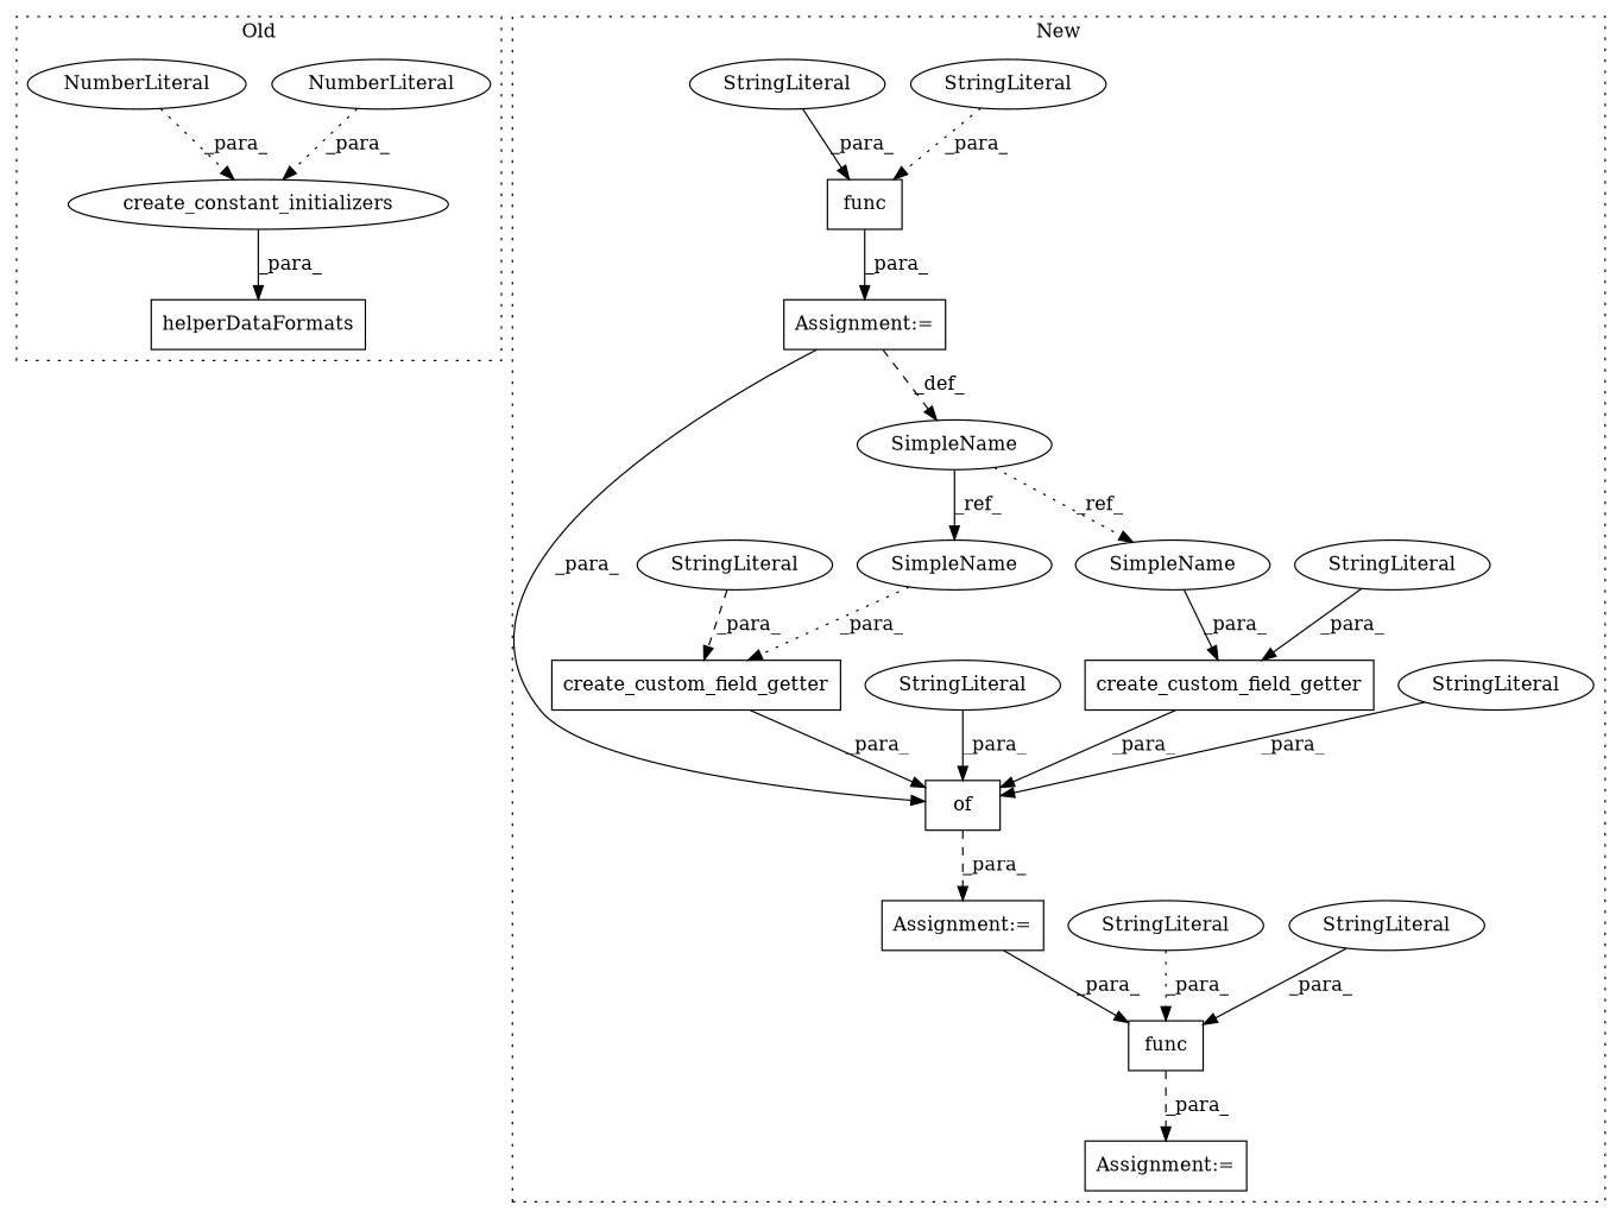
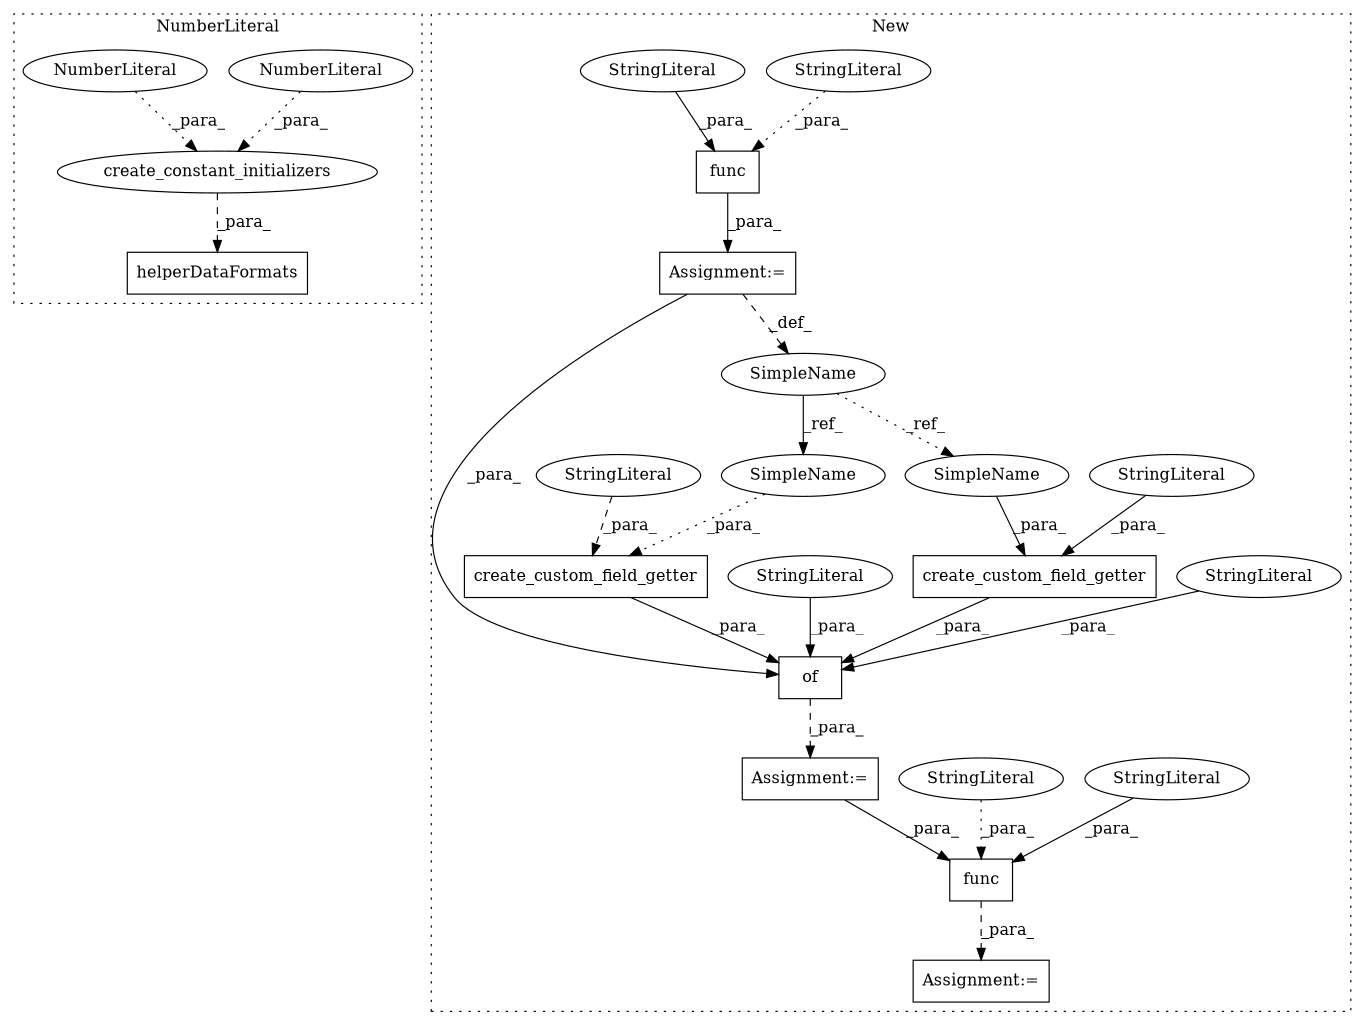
  digraph {
    node [a=45 l=3 shape=ellipse]
    edge [style=solid]
    n1 [a=32 l="29,1" label=create_constant_initializers s="5473,5518"]
    n2 [a=32 l="18,1" label=helperDataFormats s="5619,5643" shape=box]
    n3 [a=34 label=NumberLiteral s=5502]
    n4 [a=34 label=NumberLiteral s=5506]
    n5 [a=32 l="5,1" label=func s="5368,5400" shape=box]
    n6 [a=32 l="27,1" label=create_custom_field_getter s="5318,5354" shape=box]
    n7 [a=32 l="5,1" label=func s="5121,5139" shape=box]
    n8 [a=32 l="27,1" label=create_custom_field_getter s="5276,5312" shape=box]
    n9 [a=32 l="3,1" label=of s="5269,5355" shape=box]
    n10 [a=42 l=5 label=SimpleName s=5115]
    n11 [label=StringLiteral s=5272]
    n12 [a=7 l=1 label="Assignment:=" s=5264 shape=box]
    n13 [a=7 l=1 label="Assignment:=" s=5367 shape=box]
    n14 [a=7 l=1 label="Assignment:=" s=5120 shape=box]
    n15 [l=6 label=StringLiteral s=5126]
    n16 [l=6 label=StringLiteral s=5133]
    n17 [label=StringLiteral s=5314]
    n18 [l=6 label=StringLiteral s=5380]
    n19 [l=6 label=StringLiteral s=5373]
    n20 [label=StringLiteral s=5351]
    n21 [label=StringLiteral s=5309]
    n22 [a=42 l=5 label=SimpleName s=5345]
    n23 [a=42 l=5 label=SimpleName s=5303]
    subgraph cluster_1 {
-     label=Old
+     label=NumberLiteral
      style=dotted
      n1
      n2
      n3
      n4
    }
    subgraph cluster_2 {
      label=New
      style=dotted
      n5
      n6
      n7
      n8
      n9
      n10
      n11
      n12
      n13
      n14
      n15
      n16
      n17
      n18
      n19
      n20
      n21
      n22
      n23
    }
-   n1 -> n2 [label=_para_]
+   n1 -> n2 [label=_para_ style=dashed]
    n3 -> n1 [label=_para_ style=dotted]
    n4 -> n1 [label=_para_ style=dotted]
    n5 -> n13 [label=_para_ style=dashed]
    n6 -> n9 [label=_para_]
    n7 -> n14 [label=_para_]
    n8 -> n9 [label=_para_]
    n9 -> n12 [label=_para_ style=dashed]
    n10 -> n22 [label=_ref_ style=dotted]
    n10 -> n23 [label=_ref_]
    n11 -> n9 [label=_para_]
    n12 -> n5 [label=_para_]
    n14 -> n9 [label=_para_]
    n14 -> n10 [label=_def_ style=dashed]
    n15 -> n7 [label=_para_ style=dotted]
    n16 -> n7 [label=_para_]
    n17 -> n9 [label=_para_]
    n18 -> n5 [label=_para_]
    n19 -> n5 [label=_para_ style=dotted]
    n20 -> n6 [label=_para_]
    n21 -> n8 [label=_para_ style=dashed]
    n22 -> n6 [label=_para_]
    n23 -> n8 [label=_para_ style=dotted]
  }
